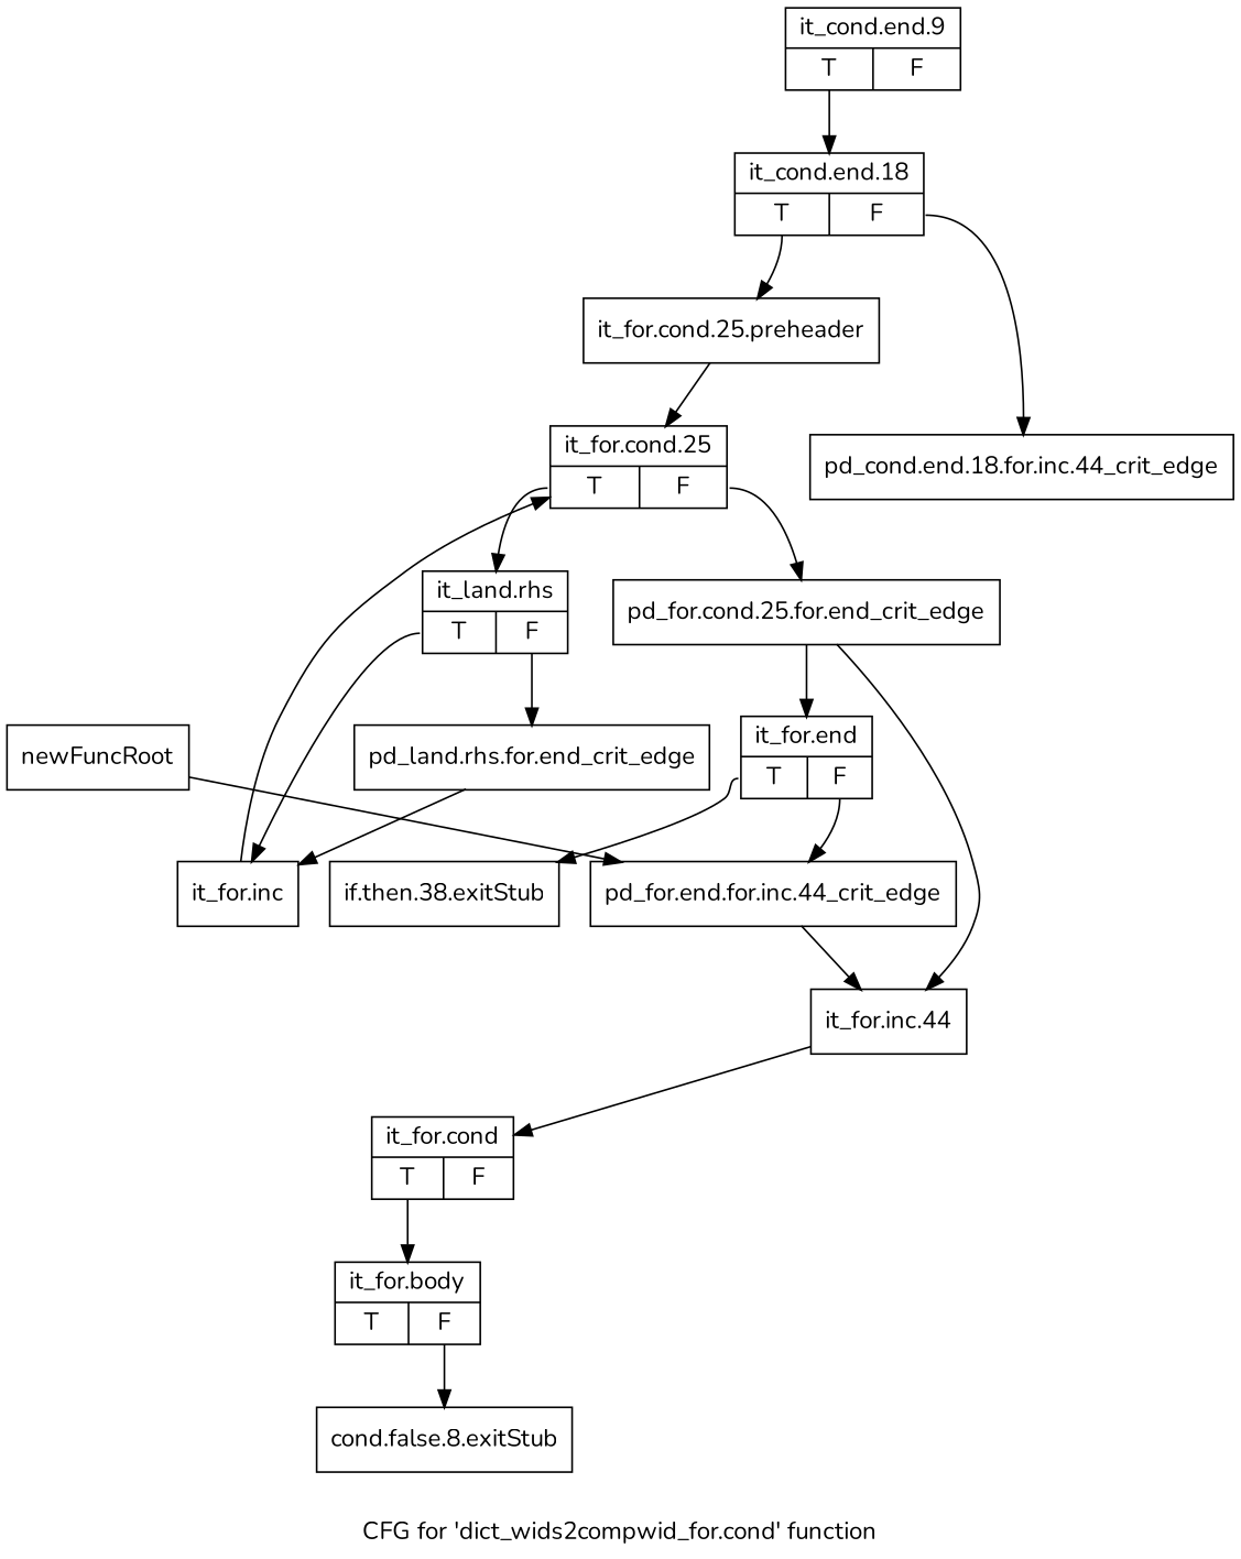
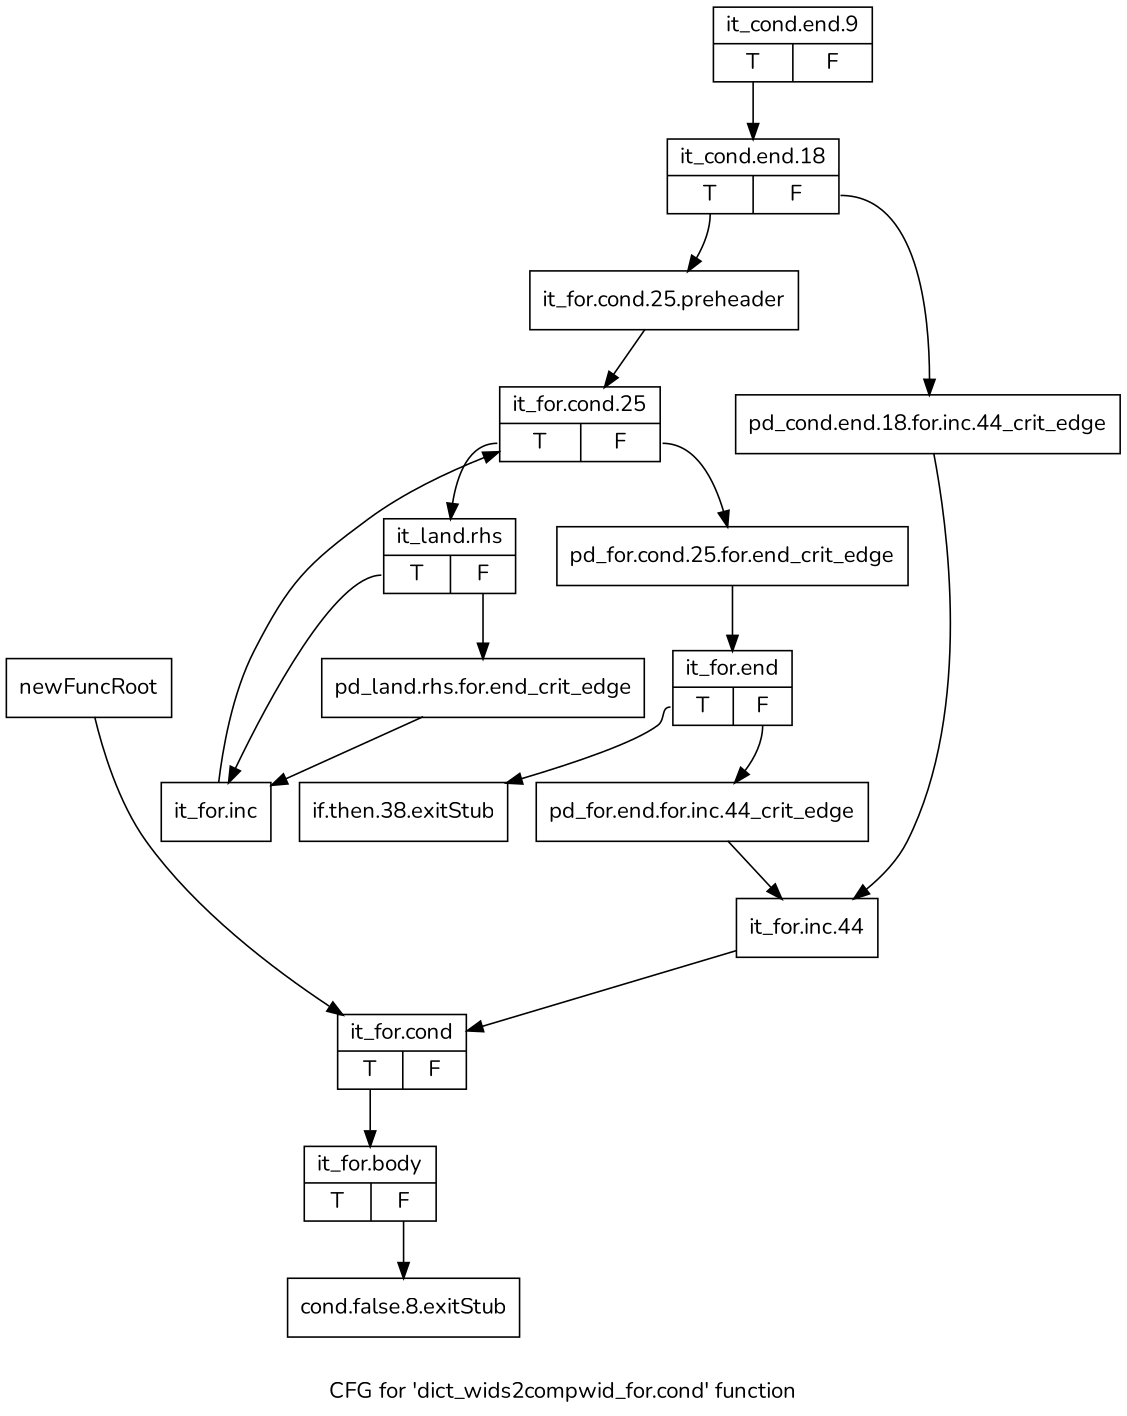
  digraph {
    fontname=Nunito
    label="CFG for 'dict_wids2compwid_for.cond' function"
    node [fontname=Nunito shape=record]
    edge [fontname=Nunito]
    n1 [label="{newFuncRoot}"]
    n2 [label="{it_for.cond|{<s0>T|<s1>F}}"]
    n3 [label="{it_for.body|{<s0>T|<s1>F}}"]
    n4 [label="{cond.false.8.exitStub}"]
    n5 [label="{if.then.38.exitStub}"]
    n6 [label="{it_cond.end.9|{<s0>T|<s1>F}}"]
    n7 [label="{it_cond.end.18|{<s0>T|<s1>F}}"]
    n8 [label="{it_for.cond.25.preheader}"]
    n9 [label="{pd_cond.end.18.for.inc.44_crit_edge}"]
    n10 [label="{it_for.cond.25|{<s0>T|<s1>F}}"]
    n11 [label="{it_for.inc.44}"]
    n12 [label="{it_land.rhs|{<s0>T|<s1>F}}"]
    n13 [label="{pd_for.cond.25.for.end_crit_edge}"]
    n14 [label="{it_for.inc}"]
    n15 [label="{pd_land.rhs.for.end_crit_edge}"]
    n16 [label="{it_for.end|{<s0>T|<s1>F}}"]
    n17 [label="{pd_for.end.for.inc.44_crit_edge}"]
-   n1 -> n17
+   n1 -> n2
    n2 -> n3 [tailport=s0]
    n3 -> n4 [tailport=s1]
    n6 -> n7 [tailport=s0]
    n7 -> n8 [tailport=s0]
    n7 -> n9 [tailport=s1]
    n8 -> n10
-   n13 -> n11
+   n9 -> n11
    n10 -> n12 [tailport=s0]
    n10 -> n13 [tailport=s1]
    n11 -> n2
    n12 -> n14 [tailport=s0]
    n12 -> n15 [tailport=s1]
    n13 -> n16
    n14 -> n10
    n15 -> n14
    n16 -> n5 [tailport=s0]
    n16 -> n17 [tailport=s1]
    n17 -> n11
  }
